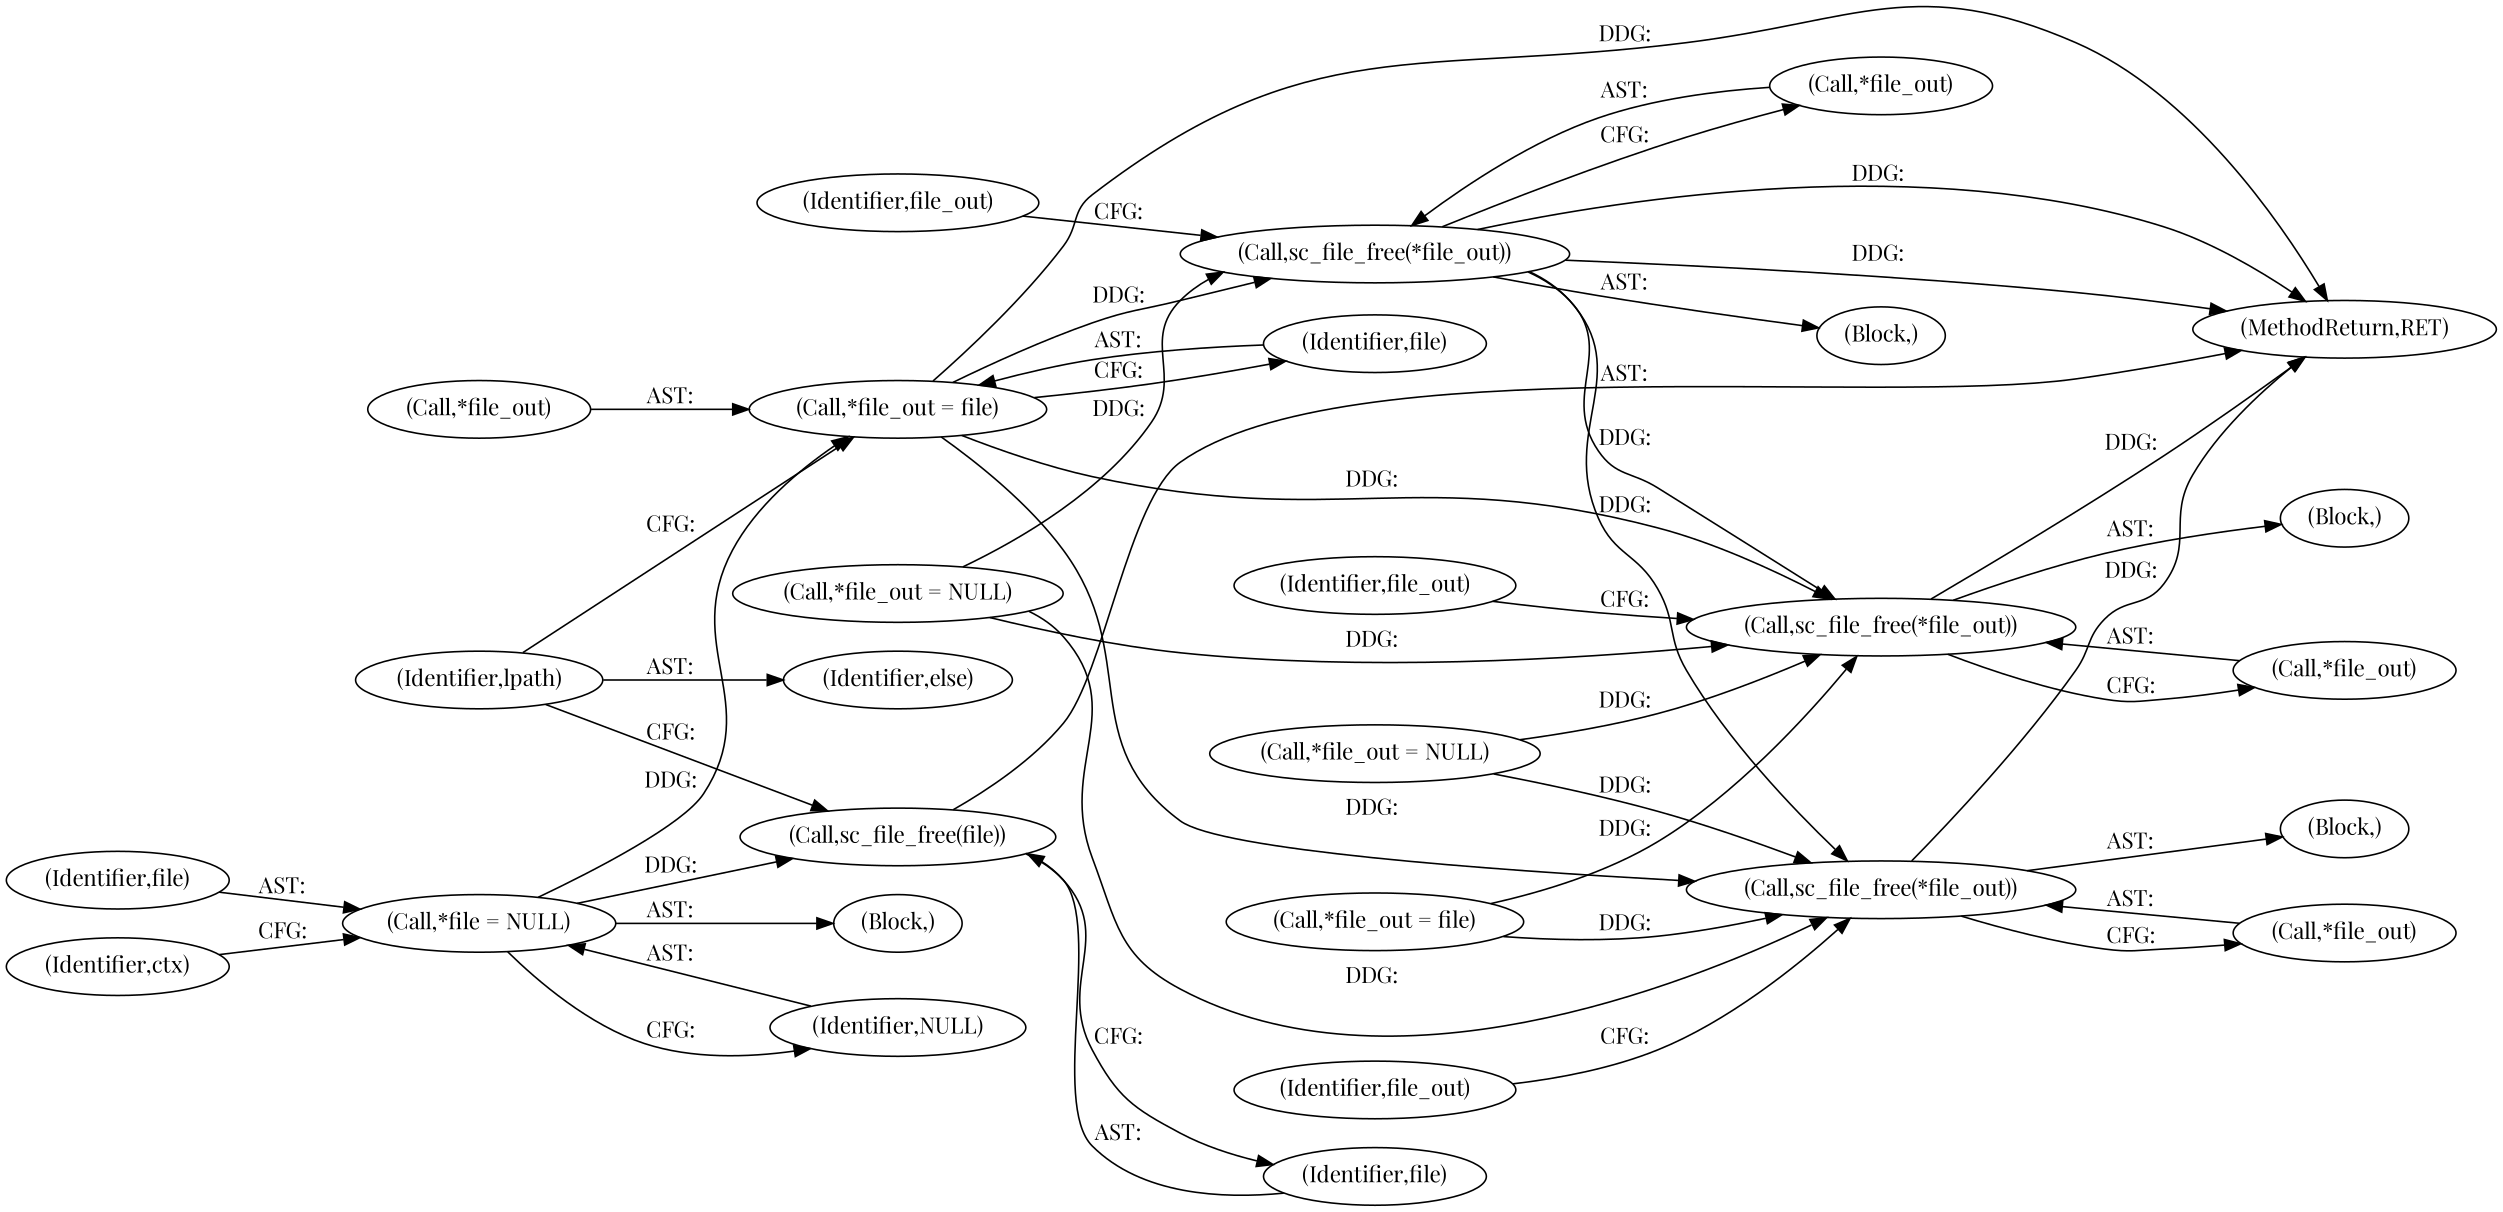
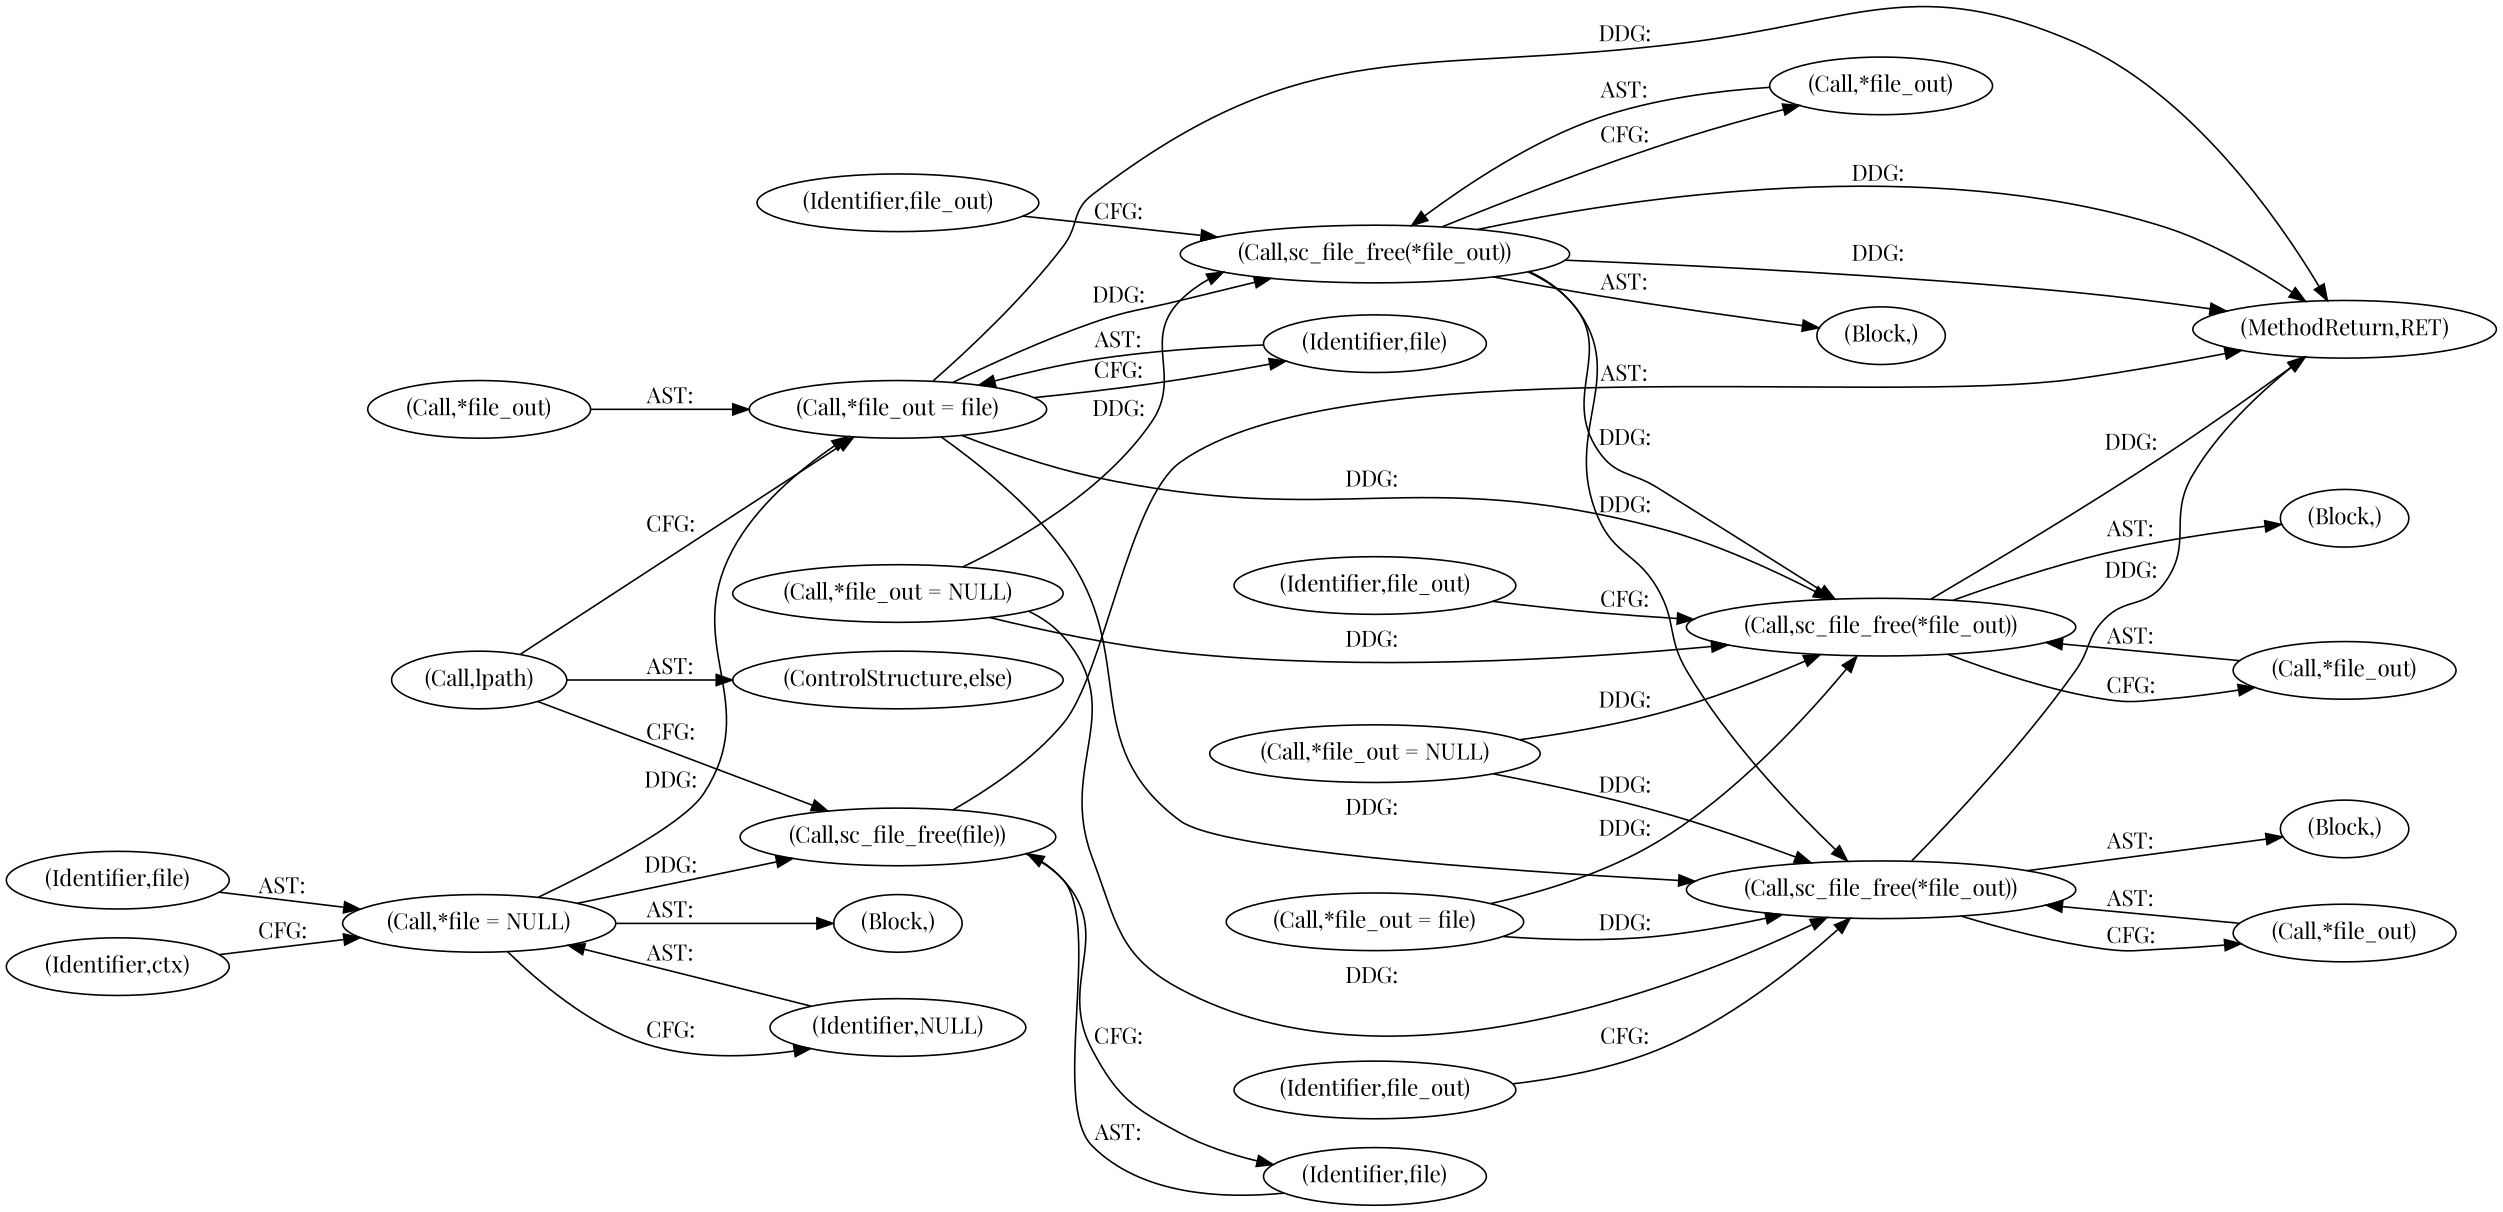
  digraph {
    fontname="Playfair Display"
    rankdir=LR
    node [fontname="Playfair Display"]
    edge [fontname="Playfair Display"]
    n1 [label="(Call,*file = NULL)"]
    n2 [label="(Call,*file_out = file)"]
    n3 [label="(Call,sc_file_free(file))"]
    n4 [label="(Identifier,NULL)"]
    n5 [label="(Block,)"]
    n6 [label="(Call,sc_file_free(*file_out))"]
    n7 [label="(Call,sc_file_free(*file_out))"]
    n8 [label="(Call,sc_file_free(*file_out))"]
    n9 [label="(Identifier,file)"]
    n10 [label="(MethodReturn,RET)"]
    n11 [label="(Identifier,file)"]
    n12 [label="(Block,)"]
    n13 [label="(Call,*file_out)"]
    n14 [label="(Call,*file_out)"]
    n15 [label="(Block,)"]
    n16 [label="(Block,)"]
    n17 [label="(Call,*file_out)"]
-   n18 [label="(Identifier,else)"]
+   n18 [label="(ControlStructure,else)"]
    n19 [label="(Call,*file_out)"]
-   n20 [label="(Identifier,lpath)"]
+   n20 [label="(Call,lpath)"]
    n21 [label="(Identifier,file)"]
    n22 [label="(Call,*file_out = file)"]
    n23 [label="(Identifier,file_out)"]
    n24 [label="(Identifier,ctx)"]
    n25 [label="(Call,*file_out = NULL)"]
    n26 [label="(Identifier,file_out)"]
    n27 [label="(Call,*file_out = NULL)"]
    n28 [label="(Identifier,file_out)"]
    n1 -> n2 [label="DDG: "]
    n1 -> n3 [label="DDG: "]
    n1 -> n4 [label="CFG: "]
    n1 -> n5 [label="AST: "]
    n2 -> n6 [label="DDG: "]
    n2 -> n7 [label="DDG: "]
    n2 -> n8 [label="DDG: "]
    n2 -> n9 [label="CFG: "]
    n2 -> n10 [label="DDG: "]
    n3 -> n10 [label="AST: "]
    n3 -> n11 [label="CFG: "]
    n4 -> n1 [label="AST: "]
    n6 -> n7 [label="DDG: "]
    n6 -> n8 [label="DDG: "]
    n6 -> n10 [label="DDG: "]
    n6 -> n10 [label="DDG: "]
    n6 -> n12 [label="AST: "]
    n6 -> n13 [label="CFG: "]
    n7 -> n10 [label="DDG: "]
    n7 -> n14 [label="CFG: "]
    n7 -> n15 [label="AST: "]
    n8 -> n10 [label="DDG: "]
    n8 -> n16 [label="AST: "]
    n8 -> n17 [label="CFG: "]
    n9 -> n2 [label="AST: "]
    n11 -> n3 [label="AST: "]
    n13 -> n6 [label="AST: "]
    n14 -> n7 [label="AST: "]
    n17 -> n8 [label="AST: "]
    n19 -> n2 [label="AST: "]
    n20 -> n2 [label="CFG: "]
    n20 -> n3 [label="CFG: "]
    n20 -> n18 [label="AST: "]
    n21 -> n1 [label="AST: "]
    n22 -> n7 [label="DDG: "]
    n22 -> n8 [label="DDG: "]
    n23 -> n8 [label="CFG: "]
    n24 -> n1 [label="CFG: "]
    n25 -> n7 [label="DDG: "]
    n25 -> n8 [label="DDG: "]
    n26 -> n6 [label="CFG: "]
    n27 -> n6 [label="DDG: "]
    n27 -> n7 [label="DDG: "]
    n27 -> n8 [label="DDG: "]
    n28 -> n7 [label="CFG: "]
  }
